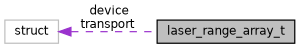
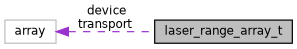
  digraph {
    rankdir=LR
    fontname="DejaVu Sans"
    node [fontname="DejaVu Sans" fontsize=10 shape=record style=filled]
    n1 [color=black fillcolor=grey75 fontcolor=black height=0.2 label=laser_range_array_t width=0.4]
-   n2 [color=grey75 fillcolor=white height=0.2 label=struct width=0.4]
+   n2 [color=grey75 fillcolor=white height=0.2 label=array width=0.4]
    n2 -> n1 [color=darkorchid3 dir=back fontname="DejaVu Sans" fontsize=10 label=" device\ntransport" labelfontname=FreeSans labelfontsize=10 style=dashed]
  }
